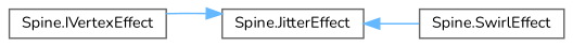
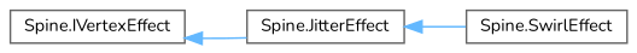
  digraph {
    fontname=Nunito
    rankdir=LR
    node [color=grey40 fillcolor=white fontname=Nunito fontsize=10 shape=box style=filled]
    edge [color=steelblue1 dir=back fontname=Nunito fontsize=10 labelfontname=Helvetica labelfontsize=10 style=solid]
    n1 [height=0.2 label="Spine.IVertexEffect" width=0.4]
    n2 [height=0.2 label="Spine.JitterEffect" width=0.4]
    n3 [height=0.2 label="Spine.SwirlEffect" width=0.4]
-   n2 -> n1
+   n1 -> n2
    n2 -> n3
  }
